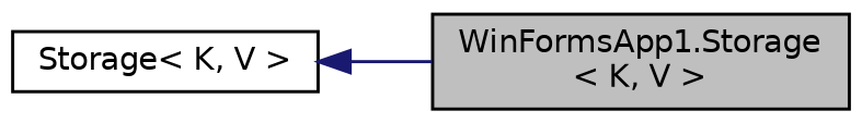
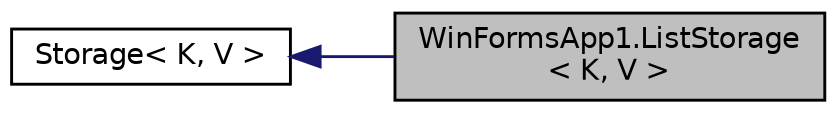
  digraph {
    rankdir=LR
    node [color=black fontname=Helvetica fontsize=10 shape=record style=filled]
-   n1 [fillcolor=grey75 fontcolor=black height=0.2 label="WinFormsApp1.Storage\l\< K, V \>" width=0.4]
+   n1 [fillcolor=grey75 fontcolor=black height=0.2 label="WinFormsApp1.ListStorage\l\< K, V \>" width=0.4]
    n2 [fillcolor=white height=0.2 label="Storage\< K, V \>" width=0.4]
    n2 -> n1 [color=midnightblue dir=back fontname=Helvetica fontsize=10 labelfontname=Helvetica labelfontsize=10 style=solid]
  }
